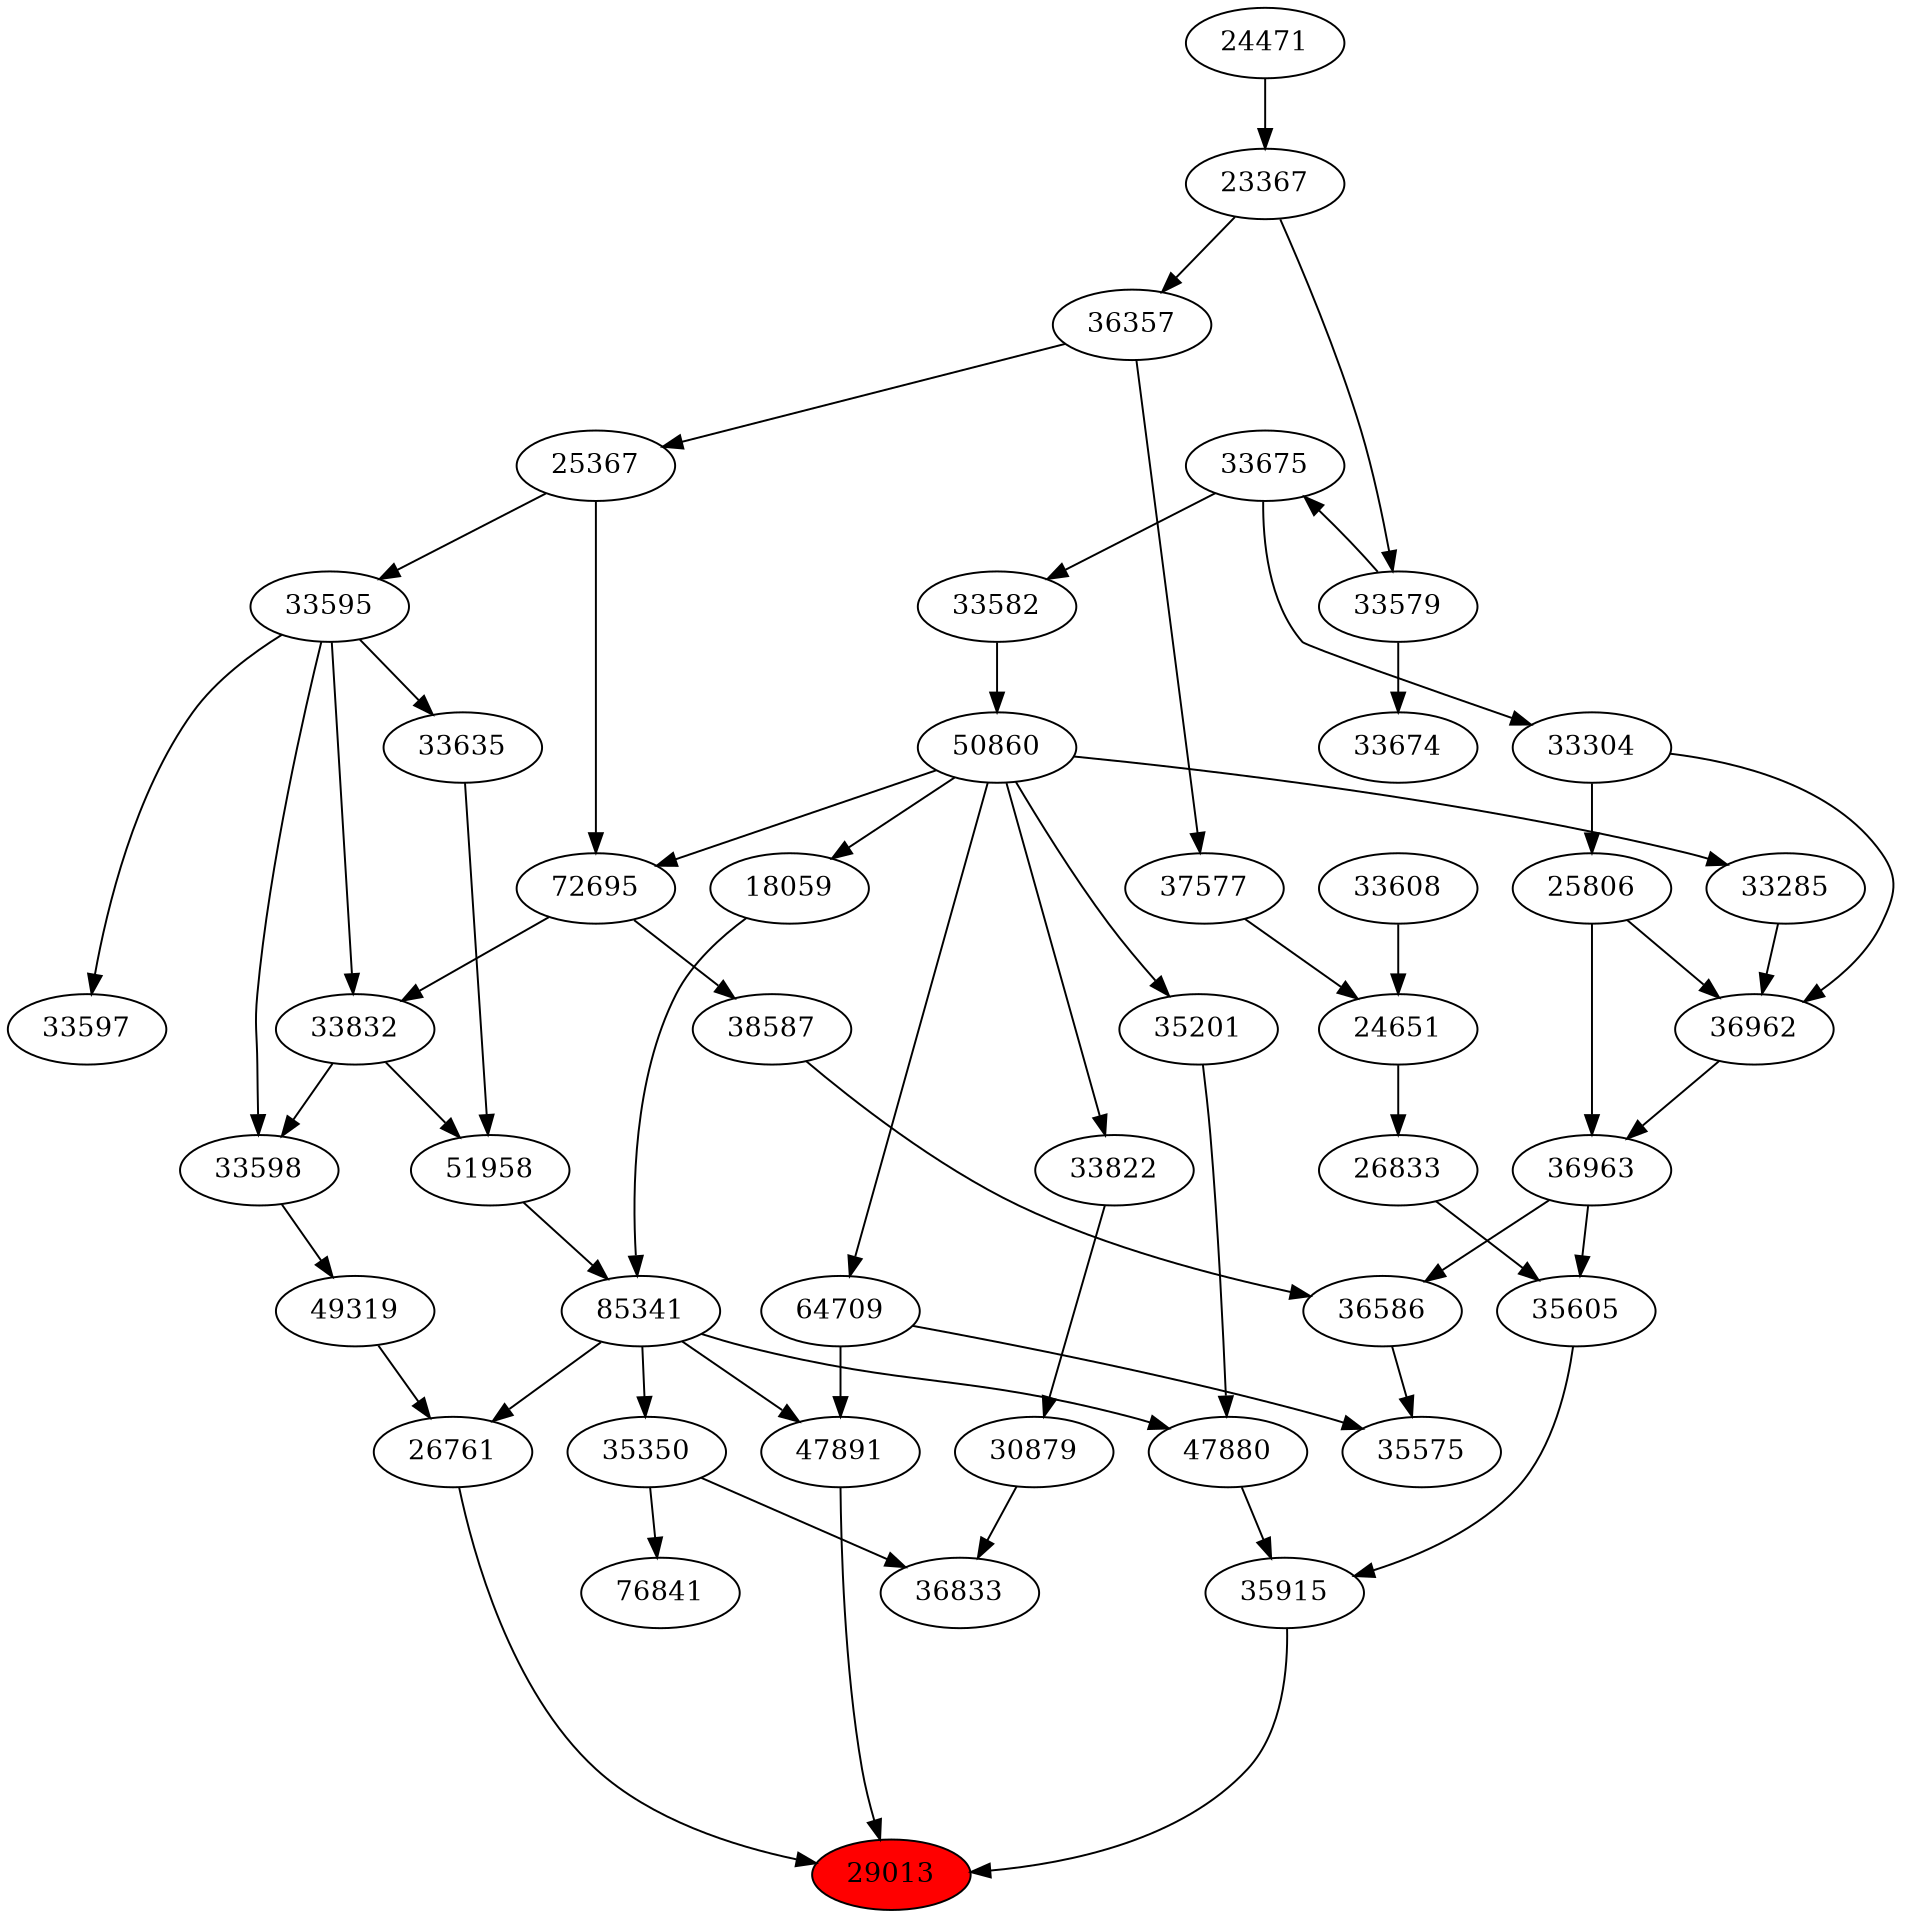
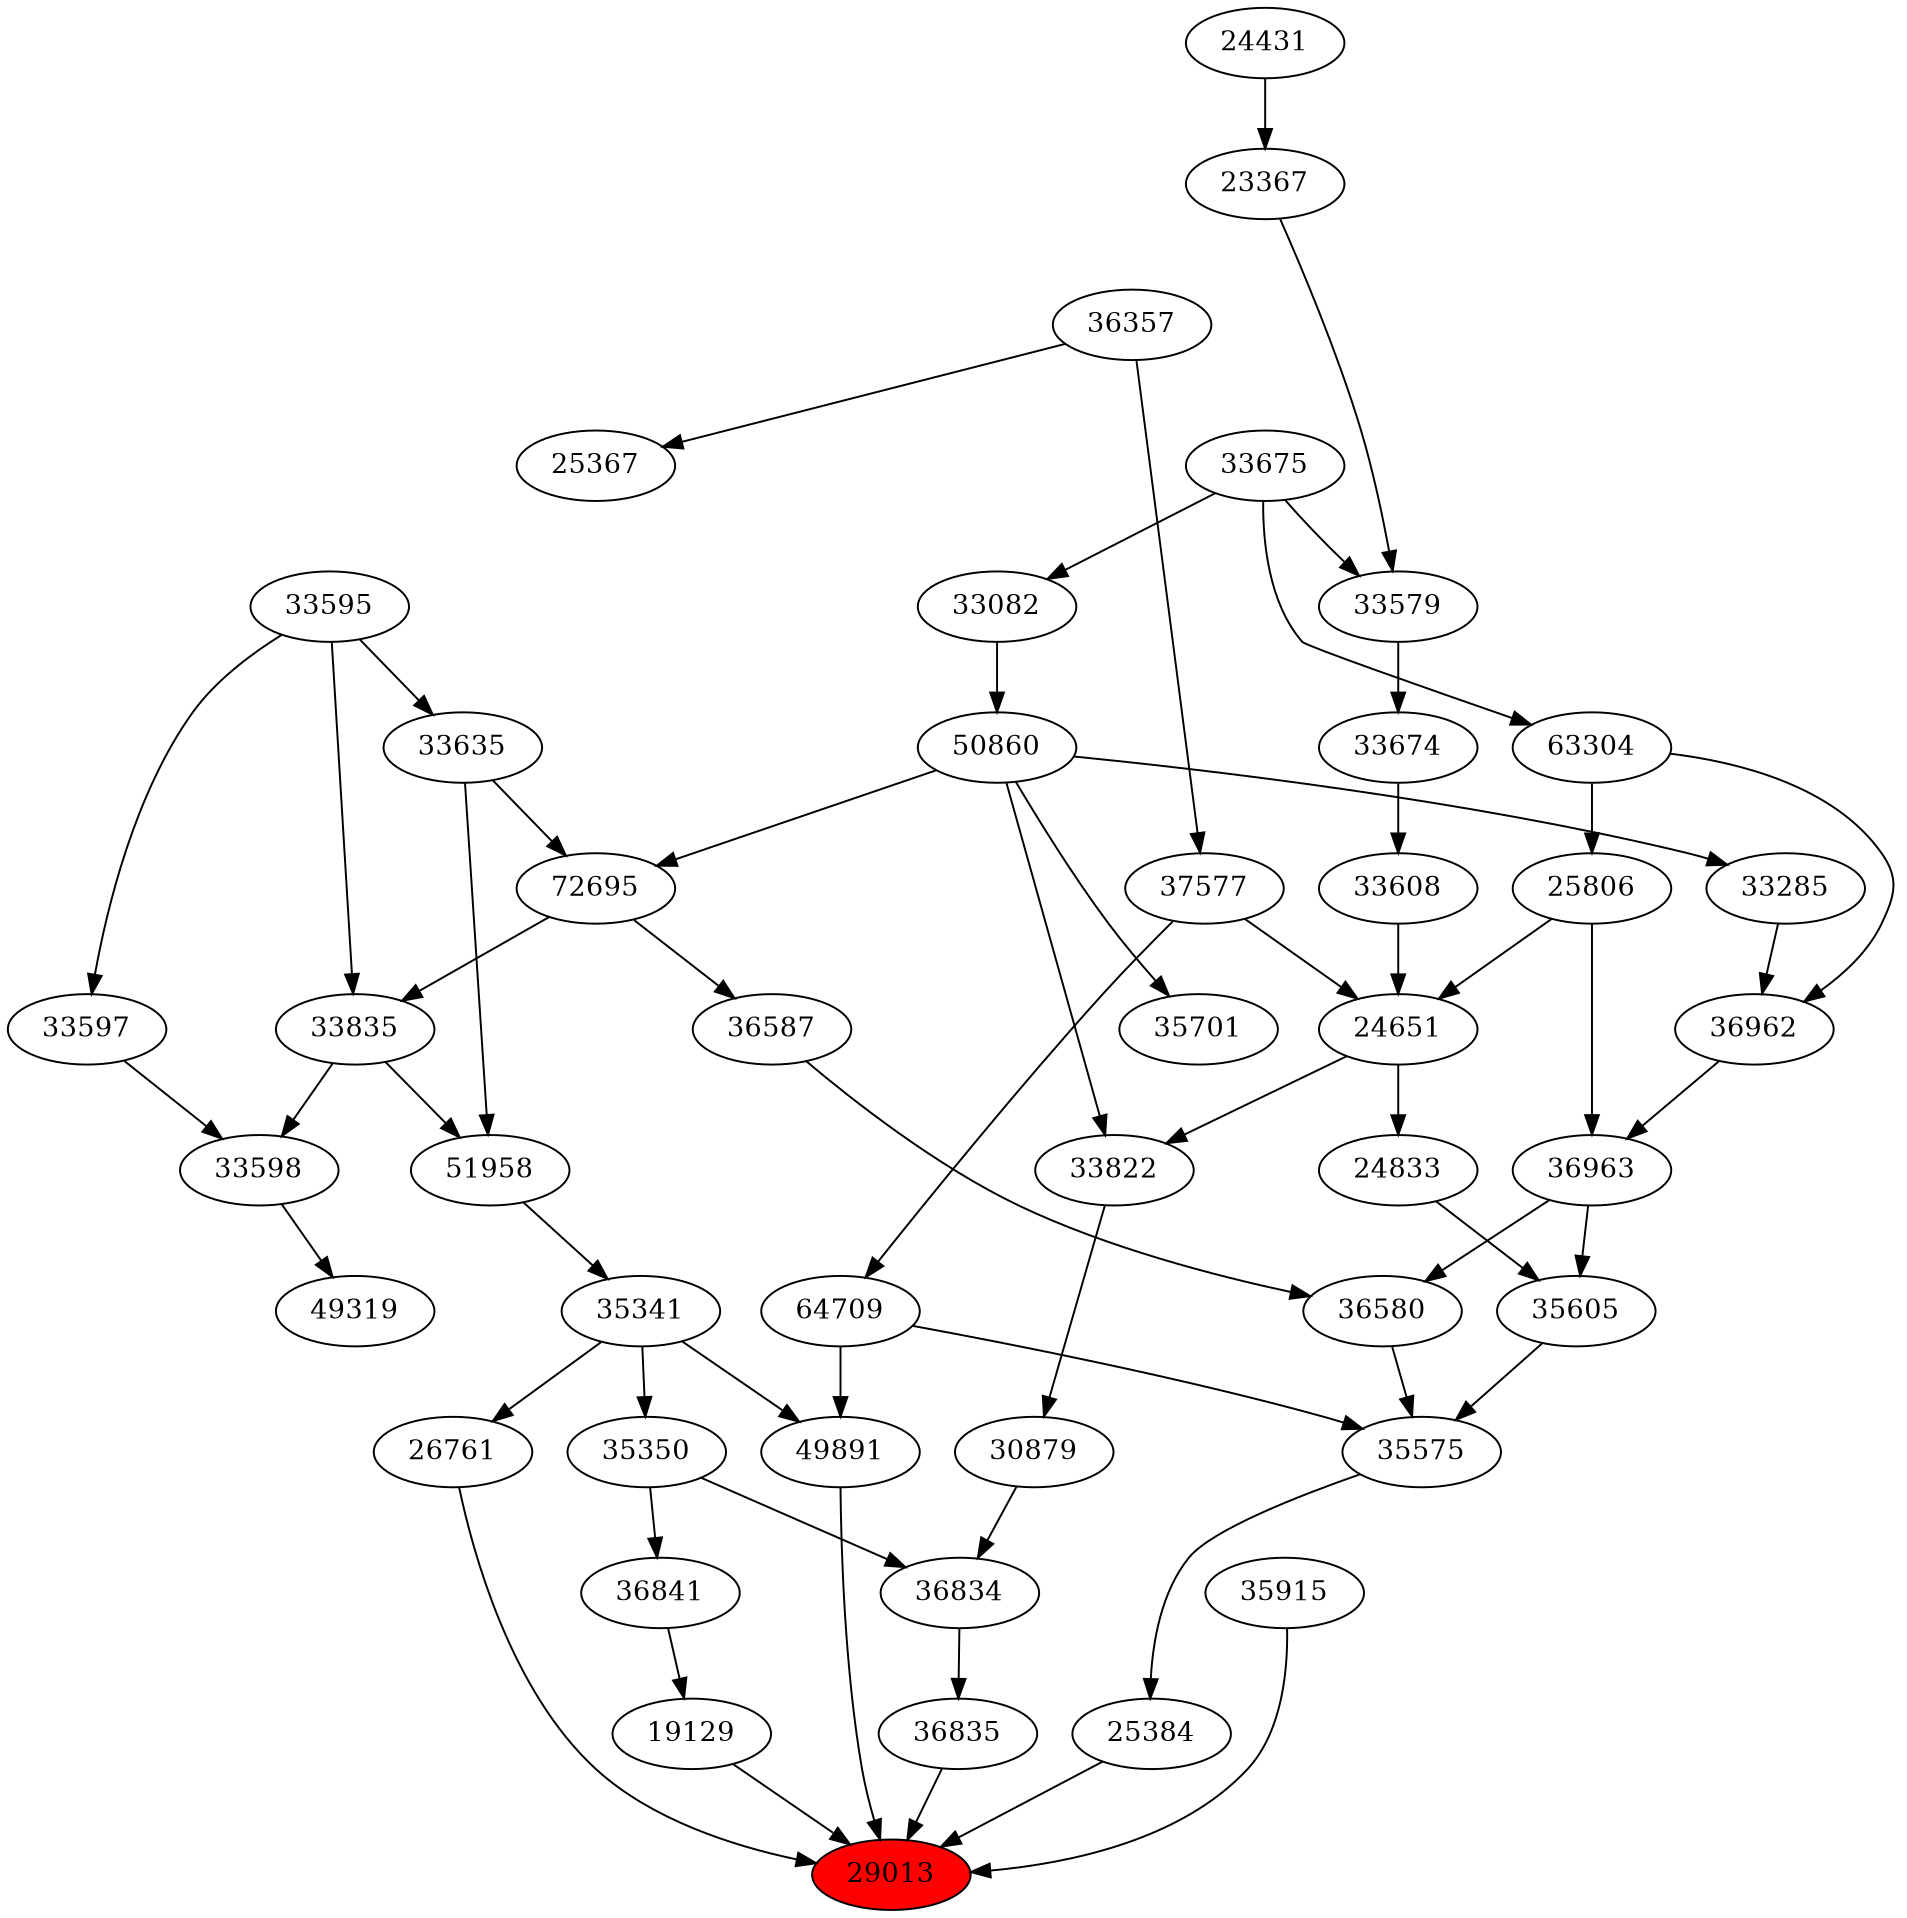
  strict digraph {
    n1 [fillcolor=red label=29013 style=filled]
+   n2 [label=25384]
+   n3 [label=36835]
+   n4 [label=19129]
    n5 [label=35915]
-   n6 [label=47891]
+   n6 [label=49891]
    n7 [label=26761]
    n8 [label=35575]
-   n9 [label=36833]
-   n10 [label=76841]
-   n11 [label=47880]
-   n12 [label=85341]
+   n9 [label=36834]
+   n10 [label=36841]
+   n12 [label=35341]
    n13 [label=35350]
    n14 [label=64709]
    n15 [label=49319]
-   n16 [label=36586]
+   n16 [label=36580]
    n17 [label=35605]
-   n18 [label=35201]
+   n18 [label=35701]
    n19 [label=51958]
-   n20 [label=18059]
    n21 [label=50860]
    n22 [label=72695]
    n23 [label=33822]
    n24 [label=33285]
-   n25 [label=38587]
-   n26 [label=33832]
+   n25 [label=36587]
+   n26 [label=33835]
    n27 [label=30879]
    n28 [label=36962]
    n29 [label=33598]
    n30 [label=36963]
-   n31 [label=26833]
+   n31 [label=24833]
    n32 [label=33635]
-   n33 [label=33582]
+   n33 [label=33082]
    n34 [label=33597]
    n35 [label=25806]
    n36 [label=24651]
    n37 [label=33595]
    n38 [label=33675]
-   n39 [label=33304]
+   n39 [label=63304]
    n40 [label=25367]
    n41 [label=33608]
    n42 [label=37577]
    n43 [label=33579]
    n44 [label=33674]
    n45 [label=36357]
    n46 [label=23367]
-   n47 [label=24471]
+   n47 [label=24431]
+   n2 -> n1
+   n3 -> n1
+   n4 -> n1
    n5 -> n1
    n6 -> n1
    n7 -> n1
-   n11 -> n5
+   n8 -> n2
+   n9 -> n3
+   n10 -> n4
    n12 -> n6
    n12 -> n7
-   n12 -> n11
    n12 -> n13
    n13 -> n9
    n13 -> n10
    n14 -> n6
    n14 -> n8
-   n15 -> n7
    n16 -> n8
-   n17 -> n5
-   n18 -> n11
+   n17 -> n8
    n19 -> n12
-   n20 -> n12
-   n21 -> n14
+   n42 -> n14
    n21 -> n18
-   n21 -> n20
    n21 -> n22
    n21 -> n23
    n21 -> n24
    n22 -> n25
    n22 -> n26
    n23 -> n27
    n24 -> n28
    n25 -> n16
    n26 -> n19
    n26 -> n29
    n27 -> n9
    n28 -> n30
    n29 -> n15
    n30 -> n16
    n30 -> n17
    n31 -> n17
    n32 -> n19
    n33 -> n21
-   n37 -> n29
+   n34 -> n29
    n35 -> n30
-   n35 -> n28
+   n35 -> n36
+   n36 -> n23
    n36 -> n31
    n37 -> n26
    n37 -> n32
    n37 -> n34
    n38 -> n33
    n38 -> n39
    n39 -> n28
    n39 -> n35
-   n40 -> n22
-   n40 -> n37
+   n32 -> n22
    n41 -> n36
    n42 -> n36
-   n43 -> n38
+   n38 -> n43
    n43 -> n44
+   n44 -> n41
    n45 -> n40
    n45 -> n42
    n46 -> n43
-   n46 -> n45
    n47 -> n46
  }
